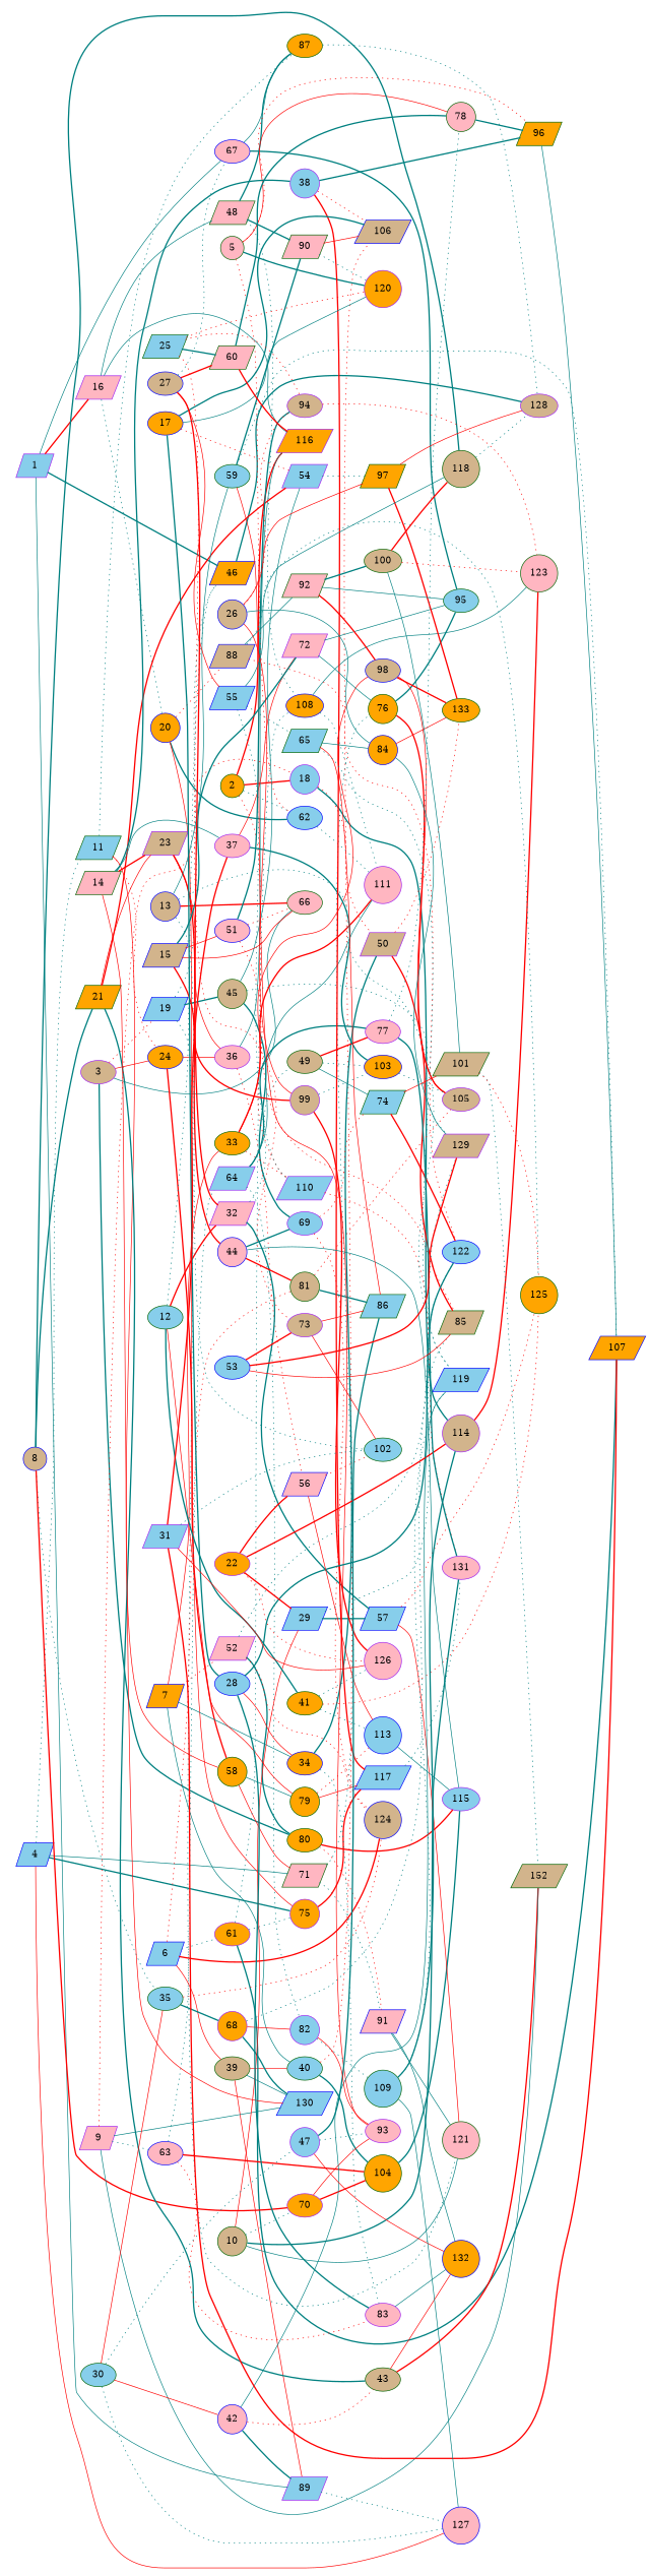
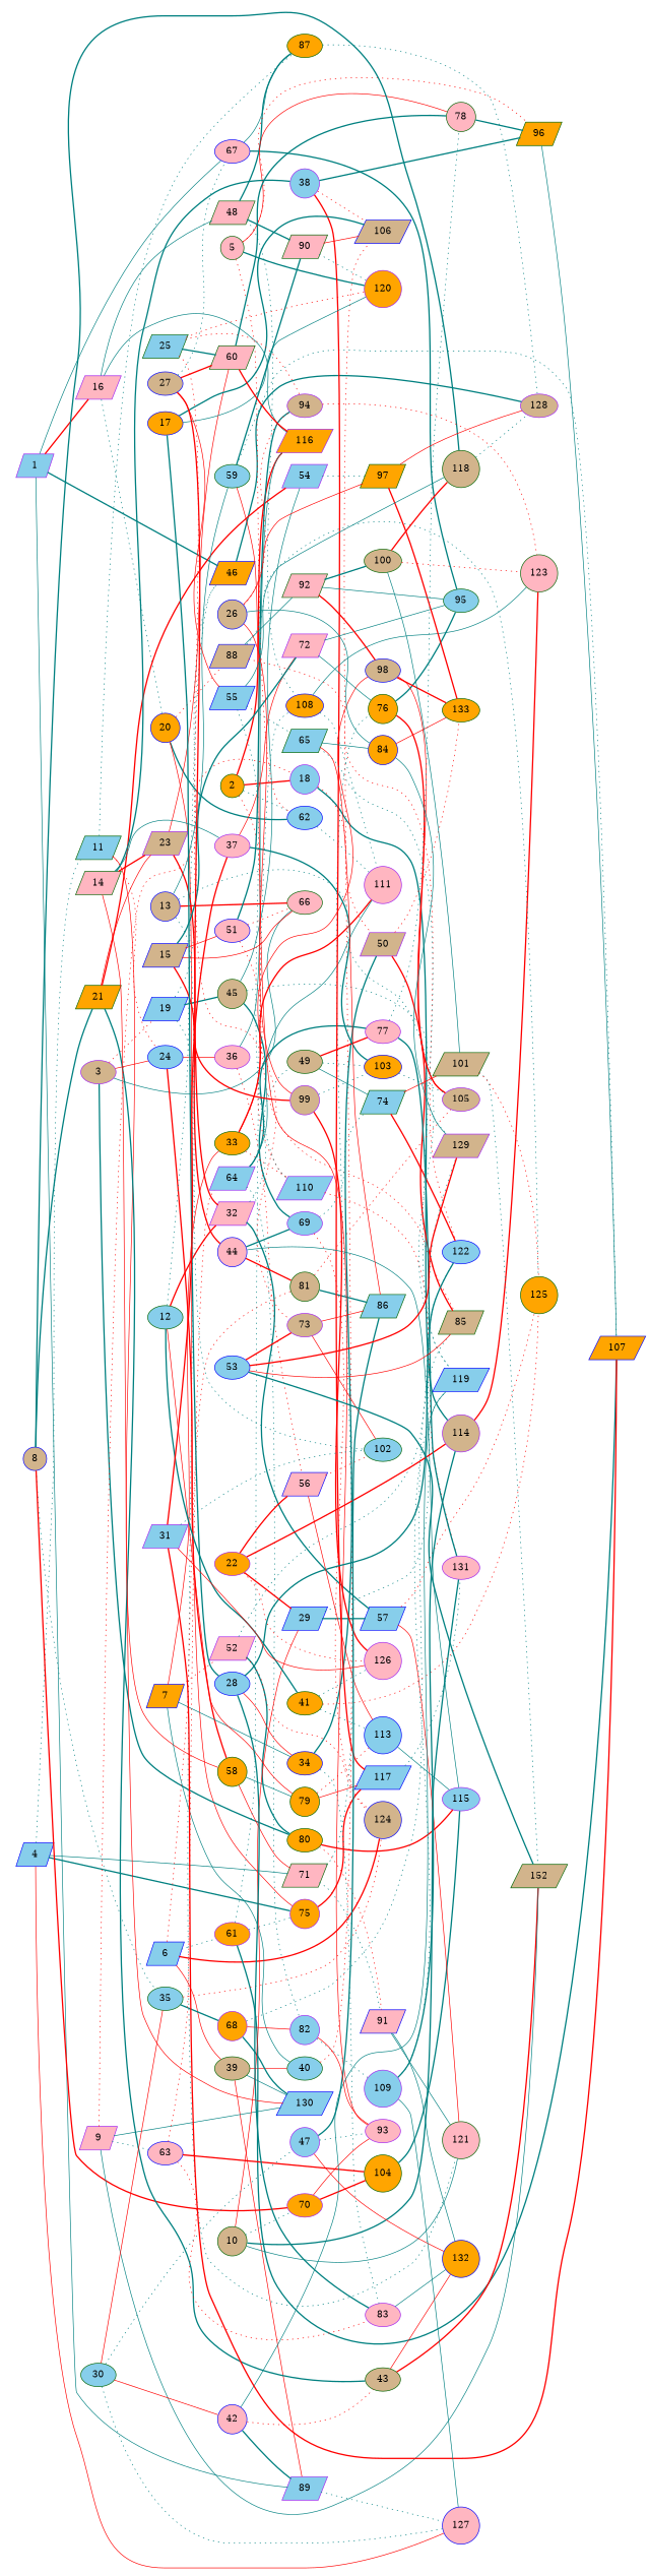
  graph {
    rankdir=LR
    node [color=darkgreen fillcolor=skyblue shape=parallelogram style=filled]
    edge [color=teal style=dotted]
    1 [color=purple]
    16 [color=purple fillcolor=lightpink]
    46 [color=blue fillcolor=orange]
    67 [color=blue fillcolor=lightpink shape=ellipse]
    89 [color=purple]
    116 [color=purple fillcolor=orange]
    20 [color=blue fillcolor=orange shape=circle]
    48 [fillcolor=lightpink]
    128 [color=purple fillcolor=tan shape=ellipse]
    87 [fillcolor=orange shape=ellipse]
    95 [shape=ellipse]
    127 [color=blue fillcolor=lightpink shape=circle]
    2 [fillcolor=orange shape=circle]
    18 [color=purple shape=circle]
    62 [color=blue shape=ellipse]
    85 [fillcolor=tan]
    50 [color=purple fillcolor=tan]
    114 [color=purple fillcolor=tan shape=circle]
    111 [color=purple fillcolor=lightpink shape=circle]
    3 [color=purple fillcolor=tan shape=ellipse]
    19 [color=blue]
-   24 [color=blue fillcolor=orange shape=ellipse]
+   24 [color=blue shape=ellipse]
    66 [fillcolor=lightpink shape=ellipse]
    80 [fillcolor=orange shape=ellipse]
    121 [fillcolor=lightpink shape=circle]
    45 [fillcolor=tan shape=circle]
    58 [fillcolor=orange shape=circle]
    36 [color=purple fillcolor=lightpink shape=ellipse]
    115 [color=purple shape=ellipse]
    91 [color=blue fillcolor=lightpink]
    4 [color=blue]
    11
    71 [fillcolor=lightpink]
    75 [color=purple fillcolor=orange shape=circle]
    76 [fillcolor=orange shape=circle]
    117 [color=blue]
    5 [fillcolor=lightpink shape=circle]
    78 [fillcolor=lightpink shape=circle]
    96 [fillcolor=orange]
    120 [color=purple fillcolor=orange shape=circle]
    107 [color=blue fillcolor=orange]
    6 [color=blue]
    39 [fillcolor=tan shape=ellipse]
    61 [color=purple fillcolor=orange shape=ellipse]
    81 [fillcolor=tan shape=circle]
    124 [color=blue fillcolor=tan shape=circle]
    40 [shape=ellipse]
    130 [color=blue]
    108 [color=blue fillcolor=orange shape=ellipse]
    86
    105 [color=purple fillcolor=tan shape=ellipse]
    7 [color=blue fillcolor=orange]
    33 [fillcolor=orange shape=ellipse]
    34 [color=blue fillcolor=orange shape=ellipse]
    52 [color=purple fillcolor=lightpink]
    98 [color=blue fillcolor=tan shape=ellipse]
    110 [color=purple]
    83 [color=purple fillcolor=lightpink shape=ellipse]
    106 [color=blue fillcolor=tan]
    104 [fillcolor=orange shape=circle]
    129 [color=purple fillcolor=tan]
    8 [color=blue fillcolor=tan shape=circle]
    21 [fillcolor=orange]
    35 [shape=ellipse]
    70 [color=purple fillcolor=orange shape=ellipse]
    118 [fillcolor=tan shape=circle]
    23 [color=purple fillcolor=tan]
    54 [color=purple]
    43 [fillcolor=tan shape=ellipse]
    68 [color=purple fillcolor=orange shape=circle]
    93 [color=purple fillcolor=lightpink shape=ellipse]
    9 [color=purple fillcolor=lightpink]
    63 [color=blue fillcolor=lightpink shape=ellipse]
    n74 [fillcolor=tan label=152]
    64 [color=purple]
    10 [fillcolor=tan shape=circle]
    29 [color=blue]
    131 [color=purple fillcolor=lightpink shape=ellipse]
    122 [color=blue shape=ellipse]
    57 [color=blue]
    79 [fillcolor=orange shape=circle]
    12 [shape=ellipse]
    32 [color=purple fillcolor=lightpink]
    41 [fillcolor=orange shape=ellipse]
    49 [fillcolor=tan shape=ellipse]
    126 [color=purple fillcolor=lightpink shape=circle]
    113 [color=blue shape=circle]
    125 [fillcolor=orange shape=circle]
    13 [color=blue fillcolor=tan shape=circle]
    59 [shape=ellipse]
    102 [shape=ellipse]
    119 [color=blue]
    90 [fillcolor=lightpink]
    14 [fillcolor=lightpink]
    37 [color=purple fillcolor=lightpink shape=ellipse]
    38 [color=purple shape=circle]
    44 [color=blue fillcolor=lightpink shape=circle]
    72 [color=purple fillcolor=lightpink]
    103 [color=blue fillcolor=orange shape=ellipse]
    15 [color=blue fillcolor=tan]
    51 [color=blue fillcolor=lightpink shape=ellipse]
    99 [color=purple fillcolor=tan shape=circle]
    94 [color=purple fillcolor=tan shape=ellipse]
    88 [color=blue fillcolor=tan]
    17 [color=blue fillcolor=orange shape=ellipse]
    28 [color=blue shape=ellipse]
    97 [fillcolor=orange]
    133 [fillcolor=orange shape=ellipse]
    123 [fillcolor=lightpink shape=circle]
    69 [color=purple shape=ellipse]
    92 [fillcolor=lightpink]
    132 [color=blue fillcolor=orange shape=circle]
    22 [color=purple fillcolor=orange shape=ellipse]
    56 [color=blue fillcolor=lightpink]
    25
    60 [fillcolor=lightpink]
    73 [color=purple fillcolor=tan shape=ellipse]
    26 [color=blue fillcolor=tan shape=circle]
    84 [color=blue fillcolor=orange shape=circle]
    27 [color=blue fillcolor=tan shape=ellipse]
    55 [color=blue]
    65
    30 [shape=ellipse]
    42 [color=blue fillcolor=lightpink shape=circle]
    47 [color=purple shape=circle]
    31 [color=purple]
    74
    77 [color=purple fillcolor=lightpink shape=ellipse]
    82 [color=purple shape=circle]
    101 [fillcolor=tan]
    53 [color=blue shape=ellipse]
-   109 [shape=circle]
+   109 [color=purple shape=circle]
    100 [fillcolor=tan shape=ellipse]
    1 -- 16 [color=red style=bold]
    1 -- 46 [style=bold]
    1 -- 67 [style=solid]
    1 -- 89 [style=solid]
    16 -- 116 [style=solid]
    16 -- 20
    16 -- 48 [style=solid]
    46 -- 128 [style=bold]
    67 -- 87 [style=solid]
    67 -- 95 [style=bold]
    89 -- 127
    20 -- 62 [style=bold]
    20 -- 75 [color=red style=solid]
    20 -- 88 [color=red]
    48 -- 87 [style=bold]
    48 -- 108
    48 -- 90 [style=bold]
    87 -- 128
    2 -- 116 [color=red style=bold]
    2 -- 18 [color=red style=bold]
    2 -- 62
    2 -- 85 [color=red]
    18 -- 50 [color=red]
    18 -- 114 [style=bold]
    62 -- 111
    50 -- 85 [color=red style=bold]
    50 -- 133 [color=red]
    114 -- 123 [color=red style=bold]
    3 -- 19 [color=red]
    3 -- 24 [color=red style=solid]
    3 -- 66 [style=solid]
    3 -- 80 [style=bold]
    19 -- 46
    19 -- 121
    19 -- 45 [style=bold]
    24 -- 58 [color=red style=bold]
    24 -- 36 [color=red style=solid]
    80 -- 115 [color=red style=bold]
    80 -- 91 [color=red]
    45 -- 129
    45 -- 54 [style=solid]
    45 -- 69 [style=bold]
    58 -- 71 [color=red style=solid]
    58 -- 79 [style=solid]
    36 -- 116 [style=solid]
    36 -- 56 [color=red]
    91 -- 121 [style=solid]
    91 -- 132 [style=solid]
    4 -- 127 [color=red style=solid]
    4 -- 11
    4 -- 71 [style=solid]
    4 -- 75 [style=bold]
    11 -- 87
    11 -- 24 [color=red]
    11 -- 58 [color=red style=solid]
    71 -- 91
    71 -- 76
    75 -- 117 [color=red style=bold]
    76 -- 95 [style=bold]
    76 -- 105 [color=red style=bold]
    117 -- 131
    5 -- 62 [color=red]
    5 -- 78 [color=red style=solid]
    5 -- 96 [color=red]
    5 -- 120 [style=bold]
    78 -- 96 [style=bold]
    96 -- 107 [style=solid]
    6 -- 39 [color=red style=solid]
    6 -- 61
    6 -- 81 [color=red]
    6 -- 124 [color=red style=bold]
    39 -- 89 [color=red style=solid]
    39 -- 40 [color=red style=solid]
    39 -- 130 [style=solid]
    61 -- 75
    61 -- 107 [style=bold]
    61 -- 108
    81 -- 86 [style=bold]
    81 -- 105 [color=red]
    40 -- 106 [color=red]
-   40 -- 104 [style=bold]
    108 -- 111
    108 -- 123 [style=solid]
    7 -- 40 [style=solid]
    7 -- 33 [color=red style=solid]
    7 -- 34 [style=solid]
    7 -- 52 [color=red]
    33 -- 111 [color=red style=bold]
    33 -- 98 [color=red style=solid]
    33 -- 110 [color=red]
    34 -- 50 [style=bold]
    34 -- 83
    52 -- 80 [style=bold]
    52 -- 124 [color=red]
    52 -- 129
    98 -- 105 [color=red style=solid]
    98 -- 133 [color=red style=bold]
    110 -- 131 [color=red]
    83 -- 132 [style=solid]
    104 -- 115 [style=bold]
    8 -- 21 [style=bold]
    8 -- 35
    8 -- 70 [color=red style=bold]
    8 -- 118 [style=bold]
    21 -- 23 [color=red style=solid]
    21 -- 54 [color=red style=bold]
    21 -- 43 [style=bold]
    35 -- 124 [color=red]
    35 -- 68 [style=bold]
    70 -- 104 [color=red style=bold]
    70 -- 93 [color=red style=solid]
    118 -- 128
-   23 -- 36 [color=red style=solid]
+   23 -- 60 [color=red style=solid]
    23 -- 44 [color=red style=bold]
    54 -- 97
    43 -- n74 [color=red style=bold]
    43 -- 132 [color=red style=solid]
    68 -- 85
    68 -- 130 [style=bold]
    68 -- 82 [color=red style=solid]
    9 -- 18 [color=red]
    9 -- 130 [style=solid]
    9 -- 63
    9 -- n74 [style=solid]
    63 -- 83 [color=red]
    63 -- 104 [color=red style=bold]
-   63 -- 64
+   63 -- 64 [color=red]
    64 -- 111 [style=solid]
    64 -- 77 [style=bold]
    64 -- 82
    10 -- 121 [style=solid]
    10 -- 70
    10 -- 29 [color=red style=solid]
    10 -- 131 [style=bold]
    29 -- 122
    29 -- 57 [style=bold]
    57 -- 121 [color=red style=solid]
    57 -- 125 [color=red]
    79 -- 117 [color=red style=solid]
    79 -- 113 [color=red]
    12 -- 46
    12 -- 79 [color=red style=solid]
    12 -- 32 [color=red style=bold]
    12 -- 41 [style=bold]
    32 -- 57 [style=bold]
    32 -- 49
    41 -- 126
    41 -- 113
    41 -- 125 [color=red]
    49 -- 103
    49 -- 74 [style=solid]
    49 -- 77 [color=red style=bold]
    113 -- 115 [style=solid]
    13 -- 66 [color=red style=bold]
    13 -- 59 [style=solid]
    13 -- 102
    13 -- 119
    59 -- 107
    59 -- 93 [color=red style=solid]
    59 -- 90 [style=bold]
    90 -- 120
    90 -- 106 [color=red style=solid]
    14 -- 130 [color=red style=solid]
    14 -- 23 [color=red style=bold]
    14 -- 37 [style=solid]
    14 -- 38 [style=bold]
    37 -- 72 [color=red style=solid]
    37 -- 103 [style=bold]
    38 -- 117 [color=red style=bold]
    38 -- 96 [style=bold]
    38 -- 106 [color=red]
    44 -- 115 [style=solid]
    44 -- 81 [color=red style=bold]
    44 -- 69 [style=bold]
    72 -- 95 [style=solid]
    72 -- 76 [style=solid]
    103 -- 105
    15 -- 66 [color=red style=solid]
    15 -- 72 [style=bold]
    15 -- 51 [color=red style=solid]
    15 -- 99 [color=red style=bold]
    51 -- 66 [color=red]
    51 -- 110 [color=red]
    51 -- 94 [style=bold]
    99 -- 126 [color=red style=bold]
    99 -- 103
    94 -- 123 [color=red]
    88 -- 122 [color=red]
    88 -- 125
    88 -- 92 [style=solid]
    17 -- 120 [style=solid]
    17 -- 106 [style=bold]
-   17 -- 54 [color=red]
    17 -- 28 [style=bold]
    28 -- 34 [color=red style=solid]
    28 -- 83 [style=bold]
    28 -- 122 [style=bold]
    97 -- 128 [color=red style=solid]
    97 -- 133 [color=red style=bold]
    69 -- 124 [color=red]
-   69 -- 74 [color=red]
+   69 -- 74
    92 -- 95 [style=solid]
    92 -- 98 [color=red style=bold]
    92 -- 100 [style=bold]
    22 -- 114 [color=red style=bold]
    22 -- 29 [color=red style=bold]
    22 -- 126 [color=red]
    22 -- 56 [color=red style=bold]
    56 -- 113 [color=red style=solid]
    56 -- 102 [color=red]
    25 -- 120 [color=red]
    25 -- 94 [color=red]
    25 -- 60 [style=bold]
    25 -- 73 [color=red]
    60 -- 116 [color=red style=bold]
    60 -- 78 [style=bold]
    73 -- 86 [color=red style=solid]
    73 -- 102 [color=red style=solid]
    26 -- 99 [color=red style=solid]
    26 -- 94 [color=red]
    26 -- 97 [color=red style=solid]
    26 -- 84 [style=solid]
    84 -- 129 [style=solid]
    84 -- 133 [color=red style=solid]
    27 -- 67
    27 -- 32 [color=red style=bold]
    27 -- 60 [color=red style=bold]
    27 -- 55 [color=red style=solid]
    55 -- 110
    55 -- 118 [style=solid]
    55 -- 65
    65 -- 86 [color=red style=solid]
    65 -- 119
    65 -- 84 [style=solid]
    30 -- 127
    30 -- 35 [color=red style=solid]
    30 -- 42 [color=red style=solid]
    30 -- 47
    42 -- 89 [style=bold]
    42 -- 43 [color=red]
    42 -- 119 [style=solid]
    47 -- 86 [style=bold]
    47 -- 93
    47 -- 132 [color=red style=solid]
    31 -- 107 [color=red style=bold]
    31 -- 126 [color=red style=solid]
    31 -- 102
    31 -- 37 [color=red style=bold]
    74 -- 122 [color=red style=bold]
    74 -- 101 [color=red style=solid]
    77 -- 78
    77 -- 131 [style=bold]
    82 -- 93 [color=red style=solid]
    82 -- 109
    101 -- n74
    101 -- 125 [color=red]
    53 -- 85 [color=red style=solid]
    53 -- 129 [color=red style=bold]
+   53 -- n74 [style=bold]
    53 -- 73 [color=red style=bold]
    109 -- 127 [style=solid]
    109 -- 114 [style=bold]
    109 -- 119
    100 -- 118 [color=red style=bold]
    100 -- 123 [color=red]
    100 -- 101 [style=solid]
  }
